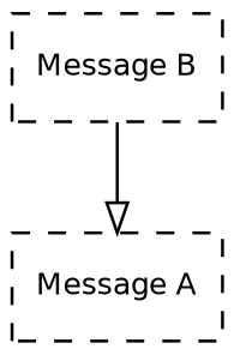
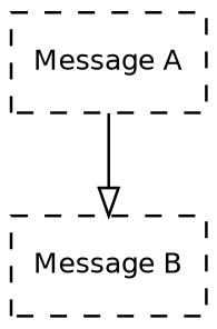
  digraph {
    node [fontname=Helvetica fontsize=10 shape=record style=dashed]
    n1 [label="Message A"]
    n2 [label="Message B"]
-   n2 -> n1 [arrowhead=empty]
+   n1 -> n2 [arrowhead=empty]
  }
